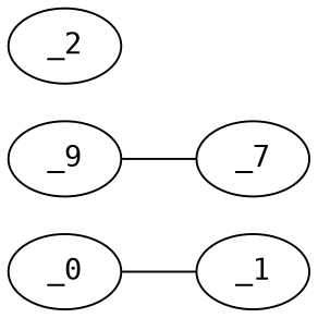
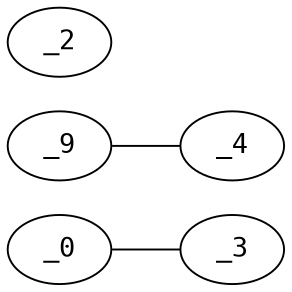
  graph {
    fontname="DejaVu Sans Mono"
    rankdir=LR
    node [fontname="DejaVu Sans Mono"]
    edge [fontname="DejaVu Sans Mono"]
    _0 [x=0.73 y=2.87]
-   _3 [x=2.51159 y=2.01041 label=_1]
+   _3 [x=2.51159 y=2.01041]
    n3 [label=_9 x=1.92 y=2.85]
-   _4 [x=0.27935 y=2.83995 label=_7]
+   _4 [x=0.27935 y=2.83995]
    _2 [x=1.98588 y=0.644969]
    _0 -- _3
    n3 -- _4
  }
